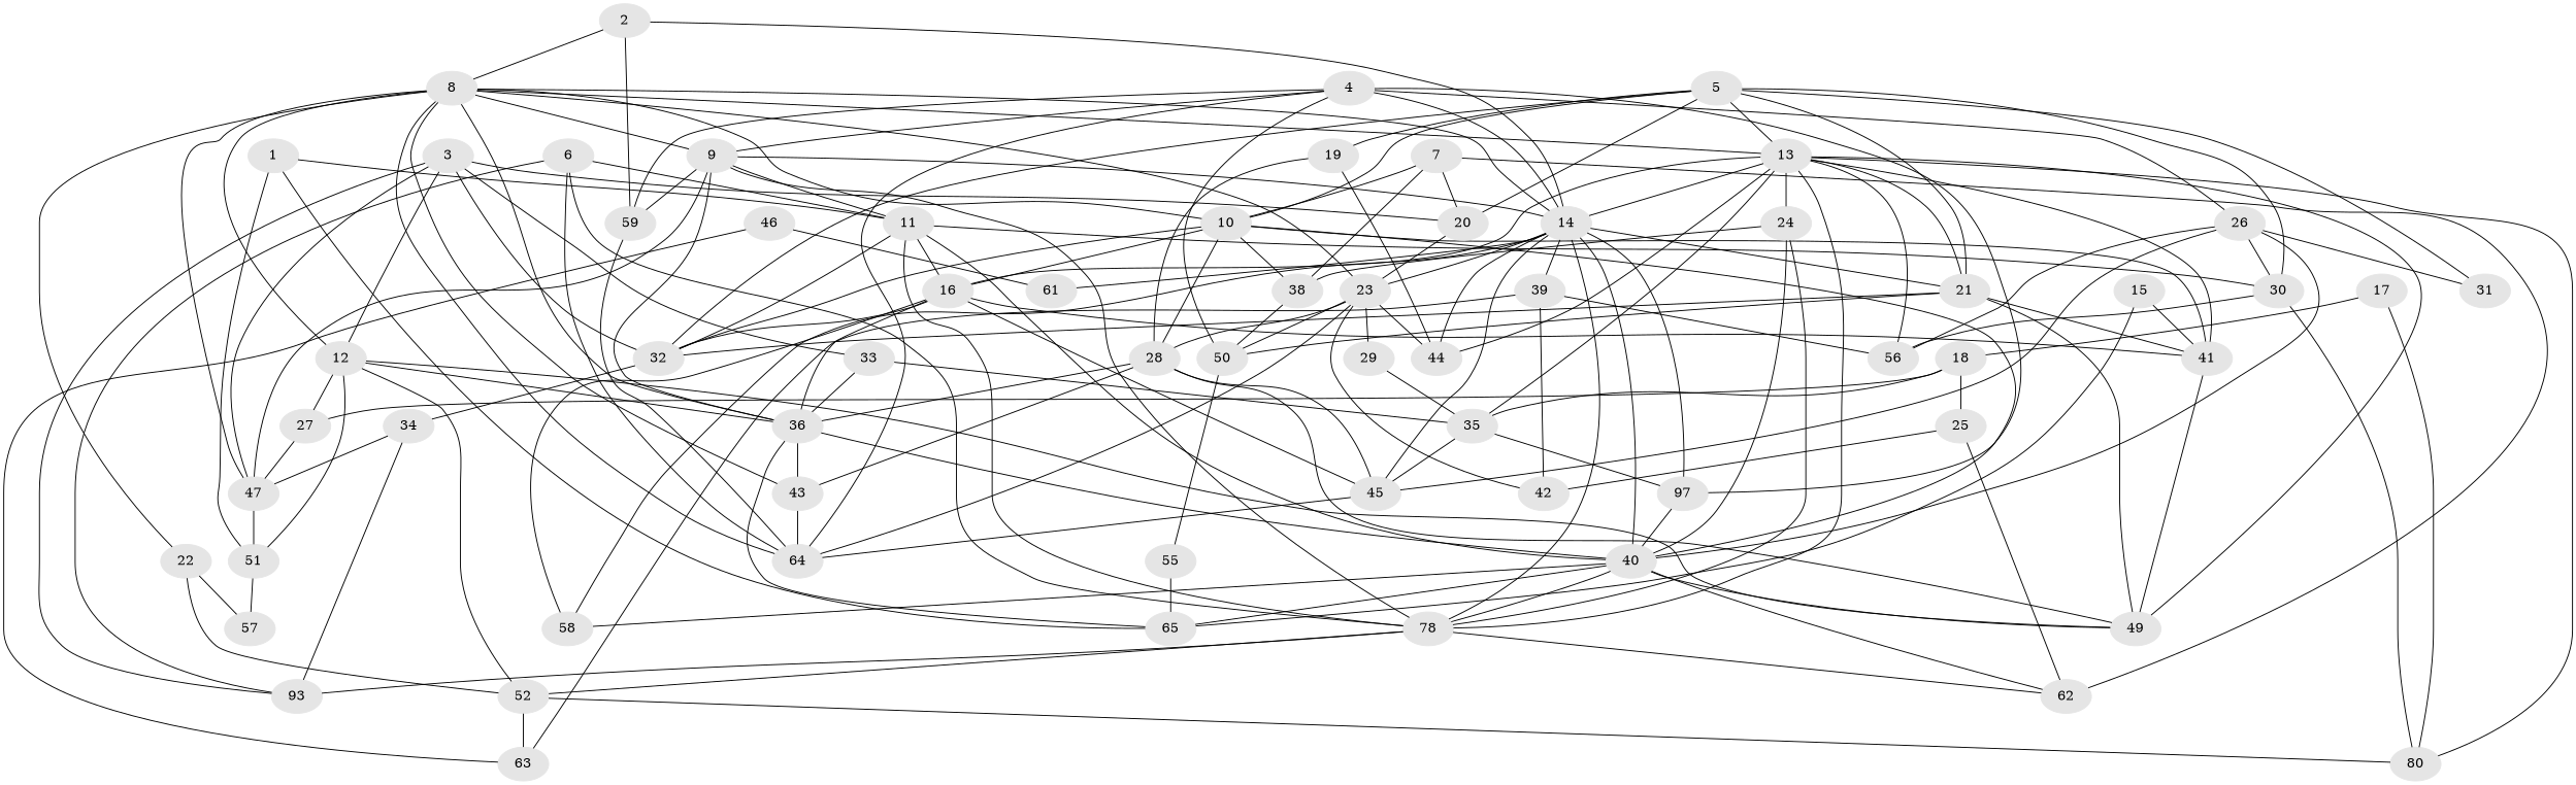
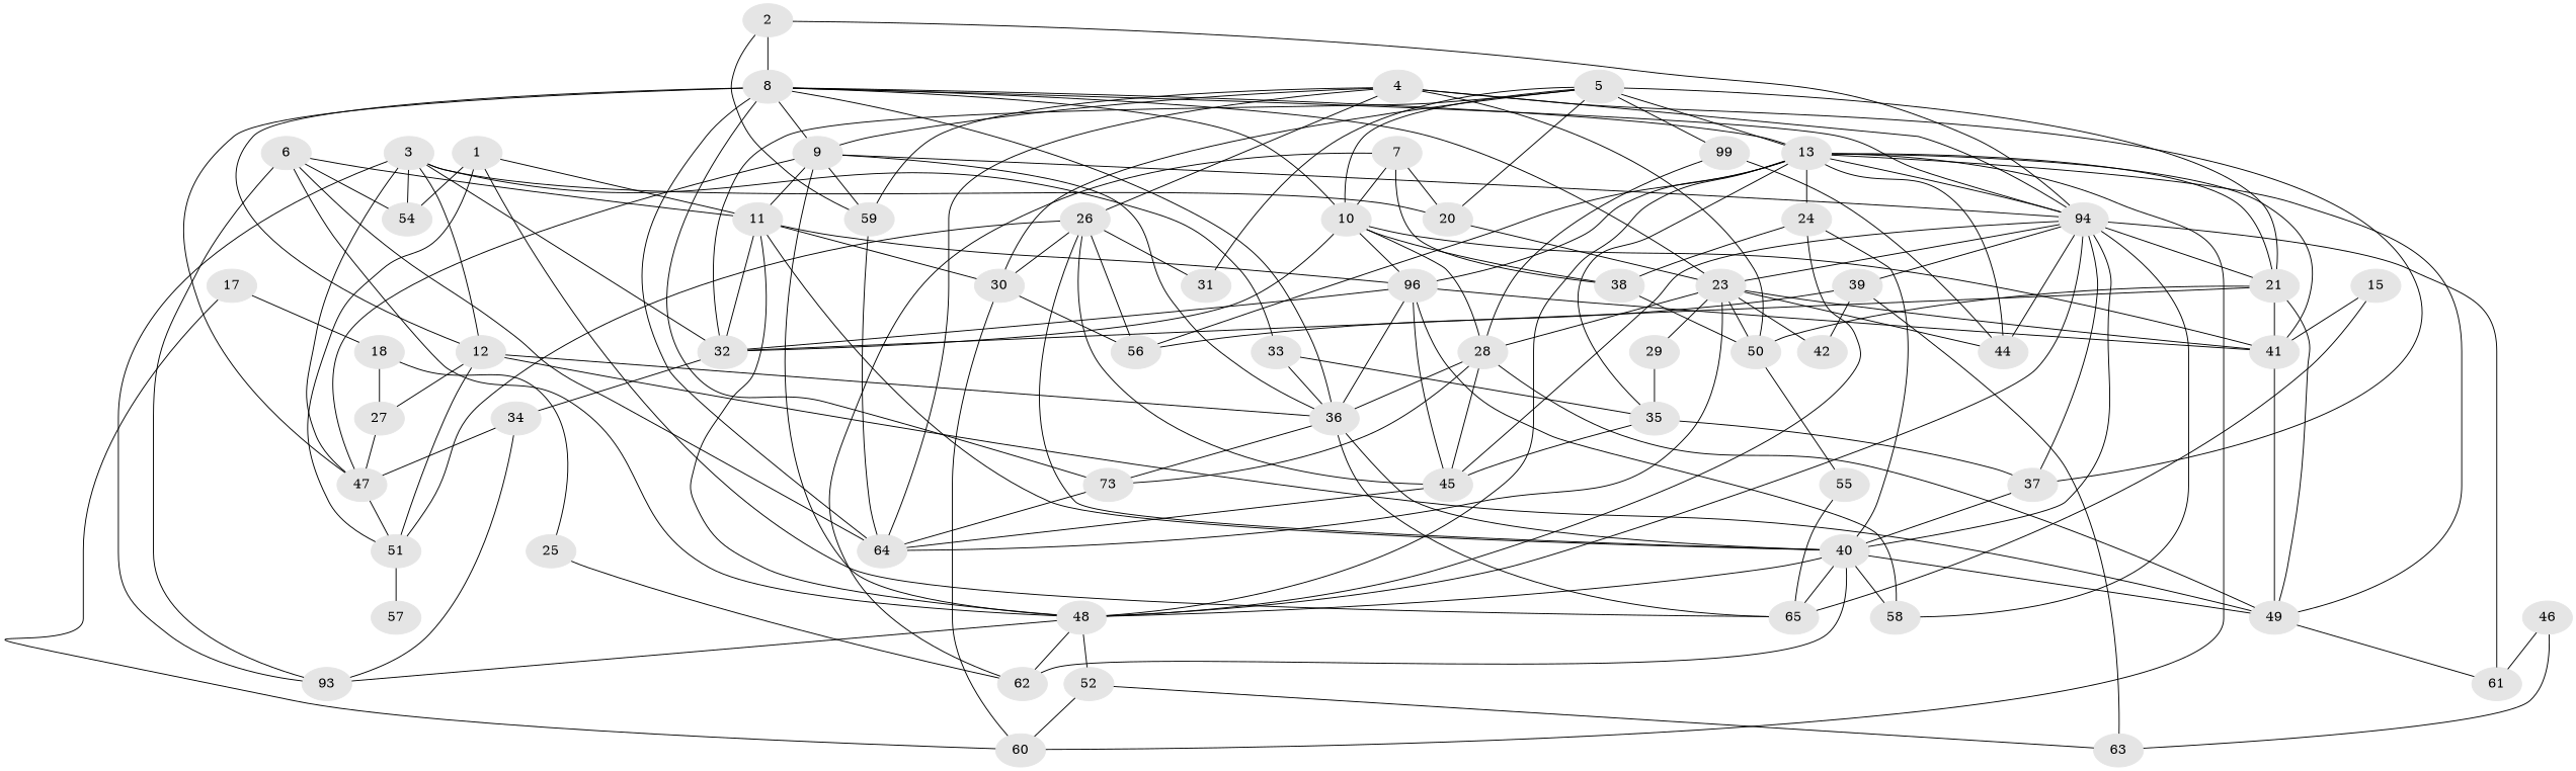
  graph {
    node [color=gray90 style=filled]
    edge [weight=1.0]
    1
    11
    51
+   54
    65
    32
    30
-   48 [label=78]
-   16
+   48
+   16 [label=96]
    40
    57
    2
    8
-   14
+   14 [label=94]
    59
    12
    47
    9
    64
    10
    13
-   22
    23
    36
-   43
+   43 [label=73]
    45
-   37 [label=97]
+   37
    21
    44
    39
    58
    61
    3
    20
    33
    n36 [label=93]
    27
    49
    52
    34
    35
    4
    26
    50
    31
    56
    55
    5
-   19
+   19 [label=99]
    38
    28
    41
    24
-   60 [label=80]
+   60
    6
    62
    7
    29
    42
    63
    15
    17
    18
    25
    46
    1 -- 11
    1 -- 51
+   1 -- 54
    1 -- 65
    11 -- 32 [weight=3.0]
    11 -- 30
    11 -- 48
    11 -- 16
    11 -- 40 [weight=2.0]
    51 -- 57
    32 -- 34
    30 -- 56
    30 -- 60
    48 -- n36
    48 -- 52
    48 -- 62
    16 -- 32
    16 -- 36
    16 -- 45
    16 -- 58
    16 -- 41
    40 -- 65
    40 -- 48
    40 -- 58
    40 -- 49
    40 -- 62
    2 -- 8
    2 -- 14
    2 -- 59
    8 -- 14
    8 -- 12
    8 -- 47
    8 -- 9
    8 -- 64
    8 -- 10
    8 -- 13
-   8 -- 22
    8 -- 23
    8 -- 36
    8 -- 43 [weight=3.0]
    14 -- 48
    14 -- 40 [weight=3.0]
    14 -- 23
    14 -- 45
    14 -- 37
    14 -- 21
    14 -- 44
    14 -- 39
    14 -- 58
    14 -- 61
    59 -- 64
    12 -- 51
    12 -- 36
    12 -- 27
    12 -- 49
-   12 -- 52
    47 -- 51
    9 -- 11
    9 -- 48
    9 -- 14
    9 -- 59
    9 -- 47
    9 -- 36
    10 -- 32 [weight=2.0]
    10 -- 16
-   10 -- 40
    10 -- 38
    10 -- 28
    10 -- 41
    13 -- 48
    13 -- 16
    13 -- 14
    13 -- 21
    13 -- 44
    13 -- 49
    13 -- 35
    13 -- 56
    13 -- 41
    13 -- 24
    13 -- 60
-   22 -- 57
-   22 -- 52
    23 -- 64
    23 -- 44
    23 -- 50
    23 -- 28
+   23 -- 41
    23 -- 29
    23 -- 42
    36 -- 65
    36 -- 40 [weight=2.0]
    36 -- 43
    43 -- 64
    45 -- 64
    37 -- 40
    21 -- 32
    21 -- 49
    21 -- 50
    21 -- 41
    39 -- 56
    39 -- 42
    39 -- 63
+   3 -- 54 [weight=2.0]
    3 -- 32
    3 -- 12
    3 -- 47
    3 -- 20
    3 -- 33
    3 -- n36
    20 -- 23
    33 -- 36
    33 -- 35
    27 -- 47
+   49 -- 61
    52 -- 60
    52 -- 63
    34 -- 47
    34 -- n36
    35 -- 45
    35 -- 37
    4 -- 14
    4 -- 59
    4 -- 9
    4 -- 64
    4 -- 37 [weight=2.0]
    4 -- 26
    4 -- 50
+   26 -- 51
    26 -- 30
    26 -- 40
    26 -- 45
    26 -- 31
    26 -- 56
    50 -- 55
    55 -- 65
    5 -- 32
    5 -- 30
    5 -- 10
    5 -- 13
    5 -- 21 [weight=2.0]
    5 -- 20
    5 -- 31
    5 -- 19 [weight=2.0]
    19 -- 44
    19 -- 28
    38 -- 50
    28 -- 36
    28 -- 43
    28 -- 45
    28 -- 49
    41 -- 49
    24 -- 48
    24 -- 40
    24 -- 38
    6 -- 11
+   6 -- 54
    6 -- 48
    6 -- 64
    6 -- n36
    7 -- 10
    7 -- 20
    7 -- 38
    7 -- 62
    29 -- 35
    15 -- 65
    15 -- 41
    17 -- 60
    17 -- 18
    18 -- 27
-   18 -- 35
    18 -- 25
    25 -- 62
-   25 -- 42
    46 -- 61
    46 -- 63
  }
